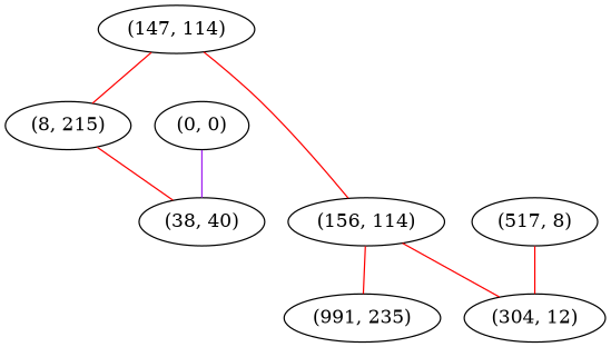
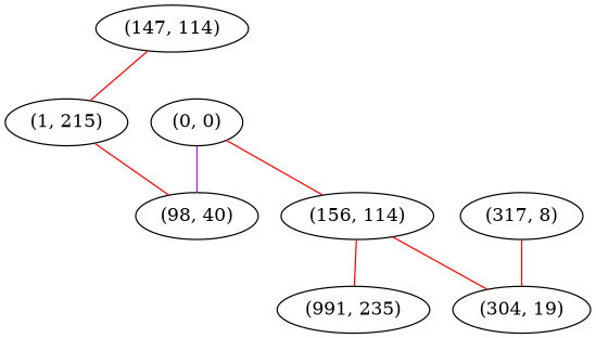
  graph {
    edge [color=red weight=1]
    "(147, 114)"
-   "(8, 215)"
+   "(8, 215)" [label="(1, 215)"]
    n3 [label="(156, 114)"]
-   "(38, 40)"
+   "(38, 40)" [label="(98, 40)"]
    n5 [label="(991, 235)"]
-   "(304, 12)"
+   "(304, 12)" [label="(304, 19)"]
    "(0, 0)"
-   "(317, 8)" [label="(517, 8)"]
+   "(317, 8)"
    "(147, 114)" -- "(8, 215)"
-   "(147, 114)" -- n3
+   "(0, 0)" -- n3
    "(8, 215)" -- "(38, 40)"
    n3 -- n5
    n3 -- "(304, 12)"
    "(0, 0)" -- "(38, 40)" [color=purple weight=4]
    "(317, 8)" -- "(304, 12)"
  }
